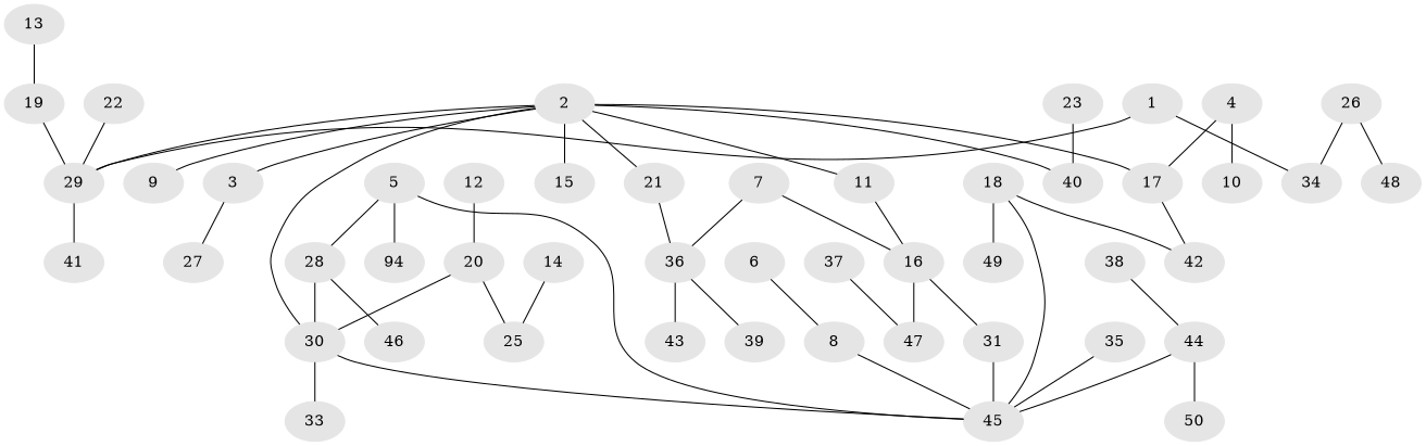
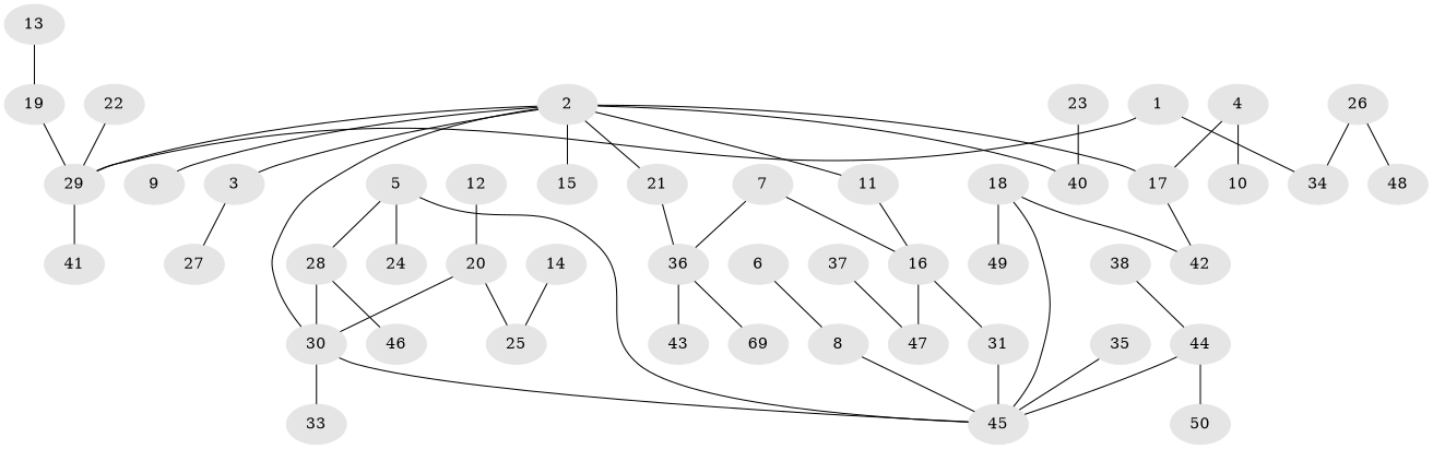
  graph {
    fontname="DejaVu Serif"
    node [color=gray90 fontname="DejaVu Serif" style=filled]
    edge [fontname="DejaVu Serif" weight=1.0]
    1
    29
    34
    41
    2
    3
    9
    11
    15
    17
    21
    30
    40
    27
    16
    42
    36
    45
    33
    4
    10
    5
-   24 [label=94]
+   24
    28
    46
    6
    8
    7
    31
    47
-   39
+   39 [label=69]
    43
    12
    20
    25
    13
    19
    14
    18
    49
    22
    23
    26
    48
    35
    37
    38
    44
    50
    1 -- 29
    1 -- 34
    29 -- 41
    2 -- 29
    2 -- 3
    2 -- 9
    2 -- 11
    2 -- 15
    2 -- 17
    2 -- 21
    2 -- 30
    2 -- 40
    3 -- 27
    11 -- 16
    17 -- 42
    21 -- 36
    30 -- 45
    30 -- 33
    16 -- 31
    16 -- 47
    36 -- 39
    36 -- 43
    4 -- 17
    4 -- 10
    5 -- 45
    5 -- 24
    5 -- 28
    28 -- 30
    28 -- 46
    6 -- 8
    8 -- 45
    7 -- 16
    7 -- 36
    31 -- 45
    12 -- 20
    20 -- 30
    20 -- 25
    13 -- 19
    19 -- 29
    14 -- 25
    18 -- 42
    18 -- 45
    18 -- 49
    22 -- 29
    23 -- 40
    26 -- 34
    26 -- 48
    35 -- 45
    37 -- 47
    38 -- 44
    44 -- 45
    44 -- 50
  }
